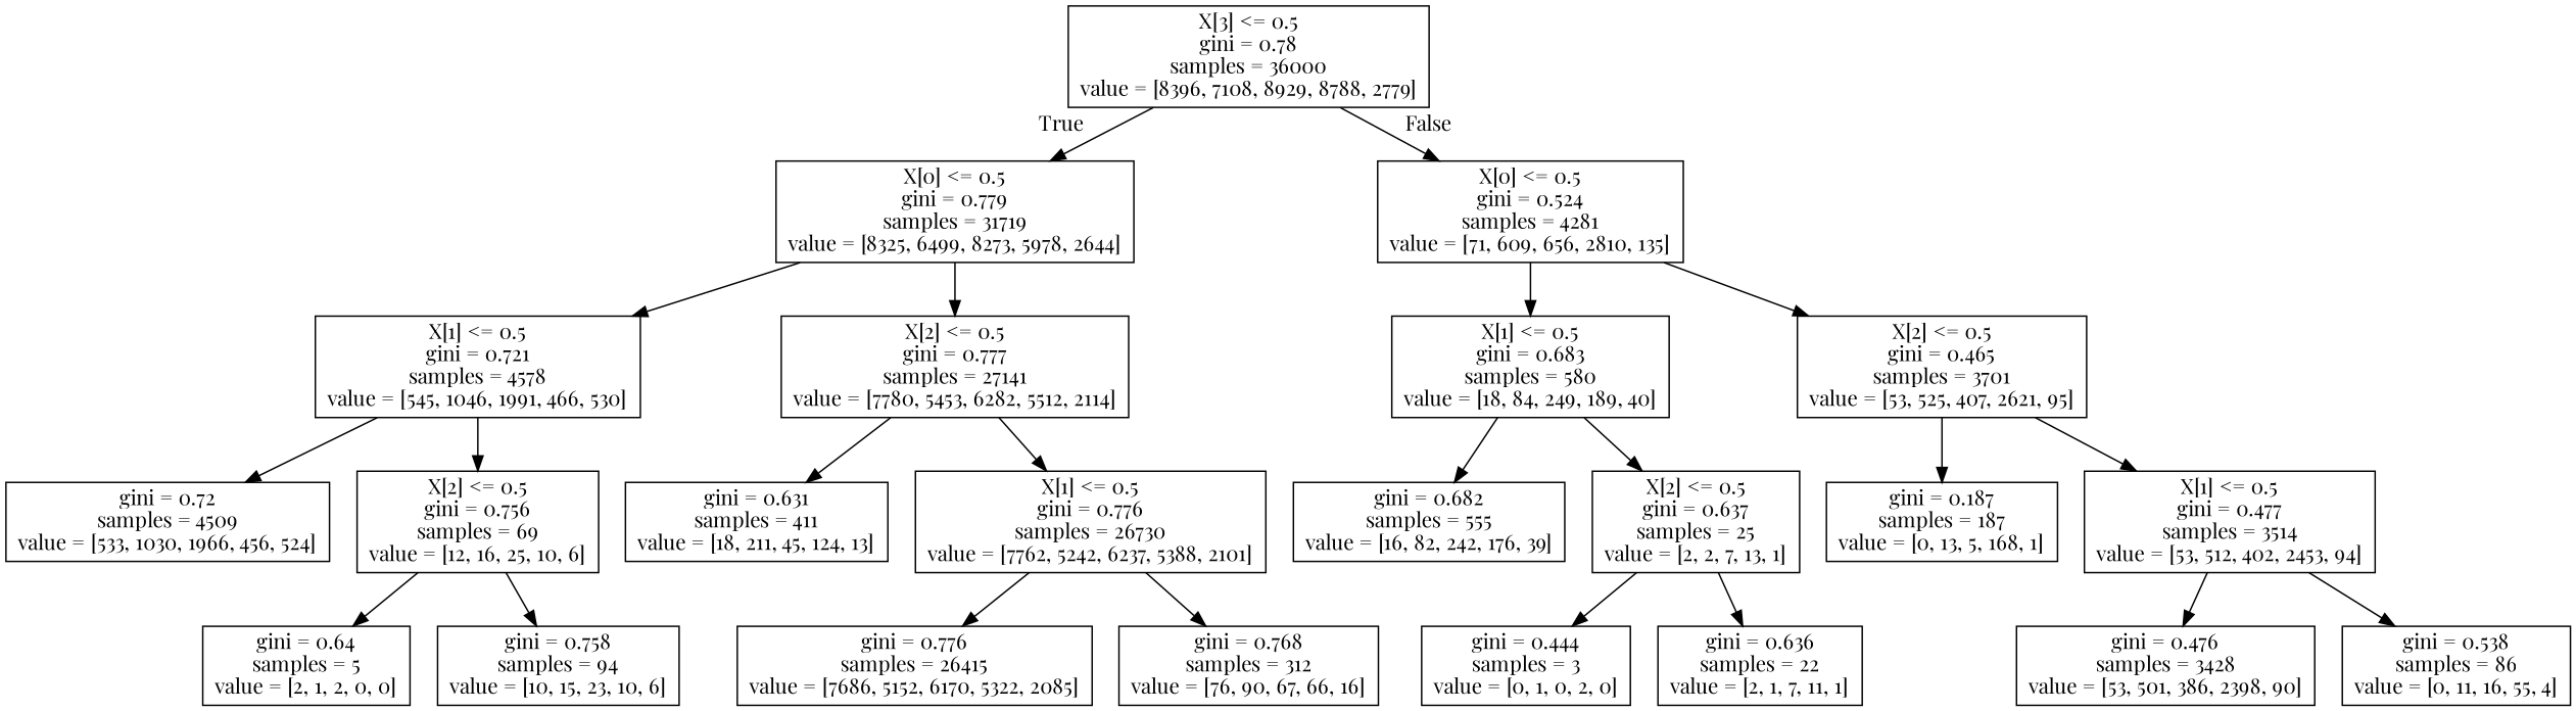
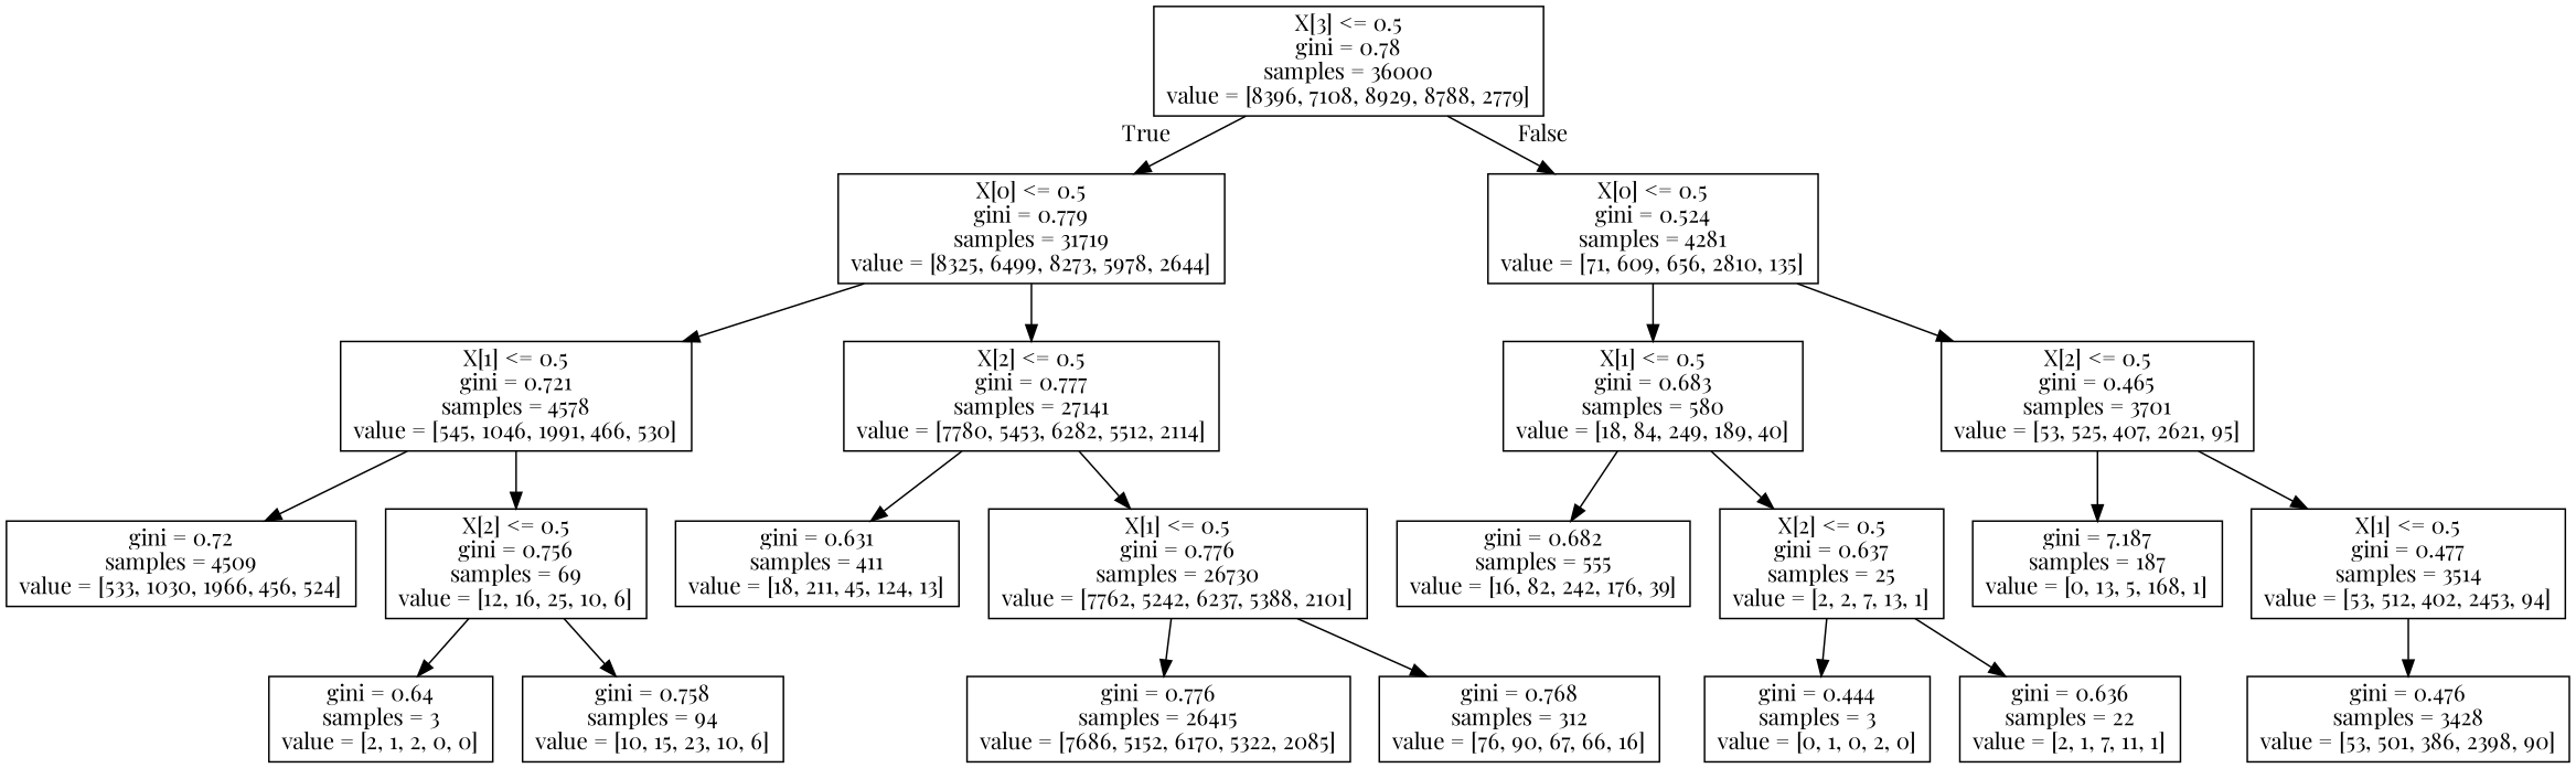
  digraph {
    fontname="Playfair Display"
    node [fontname="Playfair Display" shape=box]
    edge [fontname="Playfair Display"]
    n1 [label="X[3] <= 0.5\ngini = 0.78\nsamples = 36000\nvalue = [8396, 7108, 8929, 8788, 2779]"]
    n2 [label="X[0] <= 0.5\ngini = 0.779\nsamples = 31719\nvalue = [8325, 6499, 8273, 5978, 2644]"]
    n3 [label="X[0] <= 0.5\ngini = 0.524\nsamples = 4281\nvalue = [71, 609, 656, 2810, 135]"]
    n4 [label="X[1] <= 0.5\ngini = 0.721\nsamples = 4578\nvalue = [545, 1046, 1991, 466, 530]"]
    n5 [label="X[2] <= 0.5\ngini = 0.777\nsamples = 27141\nvalue = [7780, 5453, 6282, 5512, 2114]"]
    n6 [label="X[1] <= 0.5\ngini = 0.683\nsamples = 580\nvalue = [18, 84, 249, 189, 40]"]
    n7 [label="X[2] <= 0.5\ngini = 0.465\nsamples = 3701\nvalue = [53, 525, 407, 2621, 95]"]
    n8 [label="gini = 0.72\nsamples = 4509\nvalue = [533, 1030, 1966, 456, 524]"]
    n9 [label="X[2] <= 0.5\ngini = 0.756\nsamples = 69\nvalue = [12, 16, 25, 10, 6]"]
    n10 [label="gini = 0.631\nsamples = 411\nvalue = [18, 211, 45, 124, 13]"]
    n11 [label="X[1] <= 0.5\ngini = 0.776\nsamples = 26730\nvalue = [7762, 5242, 6237, 5388, 2101]"]
-   n12 [label="gini = 0.64\nsamples = 5\nvalue = [2, 1, 2, 0, 0]"]
+   n12 [label="gini = 0.64\nsamples = 3\nvalue = [2, 1, 2, 0, 0]"]
    n13 [label="gini = 0.758\nsamples = 94\nvalue = [10, 15, 23, 10, 6]"]
    n14 [label="gini = 0.776\nsamples = 26415\nvalue = [7686, 5152, 6170, 5322, 2085]"]
    n15 [label="gini = 0.768\nsamples = 312\nvalue = [76, 90, 67, 66, 16]"]
    n16 [label="gini = 0.682\nsamples = 555\nvalue = [16, 82, 242, 176, 39]"]
    n17 [label="X[2] <= 0.5\ngini = 0.637\nsamples = 25\nvalue = [2, 2, 7, 13, 1]"]
-   n18 [label="gini = 0.187\nsamples = 187\nvalue = [0, 13, 5, 168, 1]"]
+   n18 [label="gini = 7.187\nsamples = 187\nvalue = [0, 13, 5, 168, 1]"]
    n19 [label="X[1] <= 0.5\ngini = 0.477\nsamples = 3514\nvalue = [53, 512, 402, 2453, 94]"]
    n20 [label="gini = 0.444\nsamples = 3\nvalue = [0, 1, 0, 2, 0]"]
    n21 [label="gini = 0.636\nsamples = 22\nvalue = [2, 1, 7, 11, 1]"]
    n22 [label="gini = 0.476\nsamples = 3428\nvalue = [53, 501, 386, 2398, 90]"]
-   n23 [label="gini = 0.538\nsamples = 86\nvalue = [0, 11, 16, 55, 4]"]
    n1 -> n2 [headlabel=True labelangle=45 labeldistance=2.5]
    n1 -> n3 [headlabel=False labelangle=-45 labeldistance=2.5]
    n2 -> n4
    n2 -> n5
    n3 -> n6
    n3 -> n7
    n4 -> n8
    n4 -> n9
    n5 -> n10
    n5 -> n11
    n6 -> n16
    n6 -> n17
    n7 -> n18
    n7 -> n19
    n9 -> n12
    n9 -> n13
    n11 -> n14
    n11 -> n15
    n17 -> n20
    n17 -> n21
    n19 -> n22
-   n19 -> n23
  }
